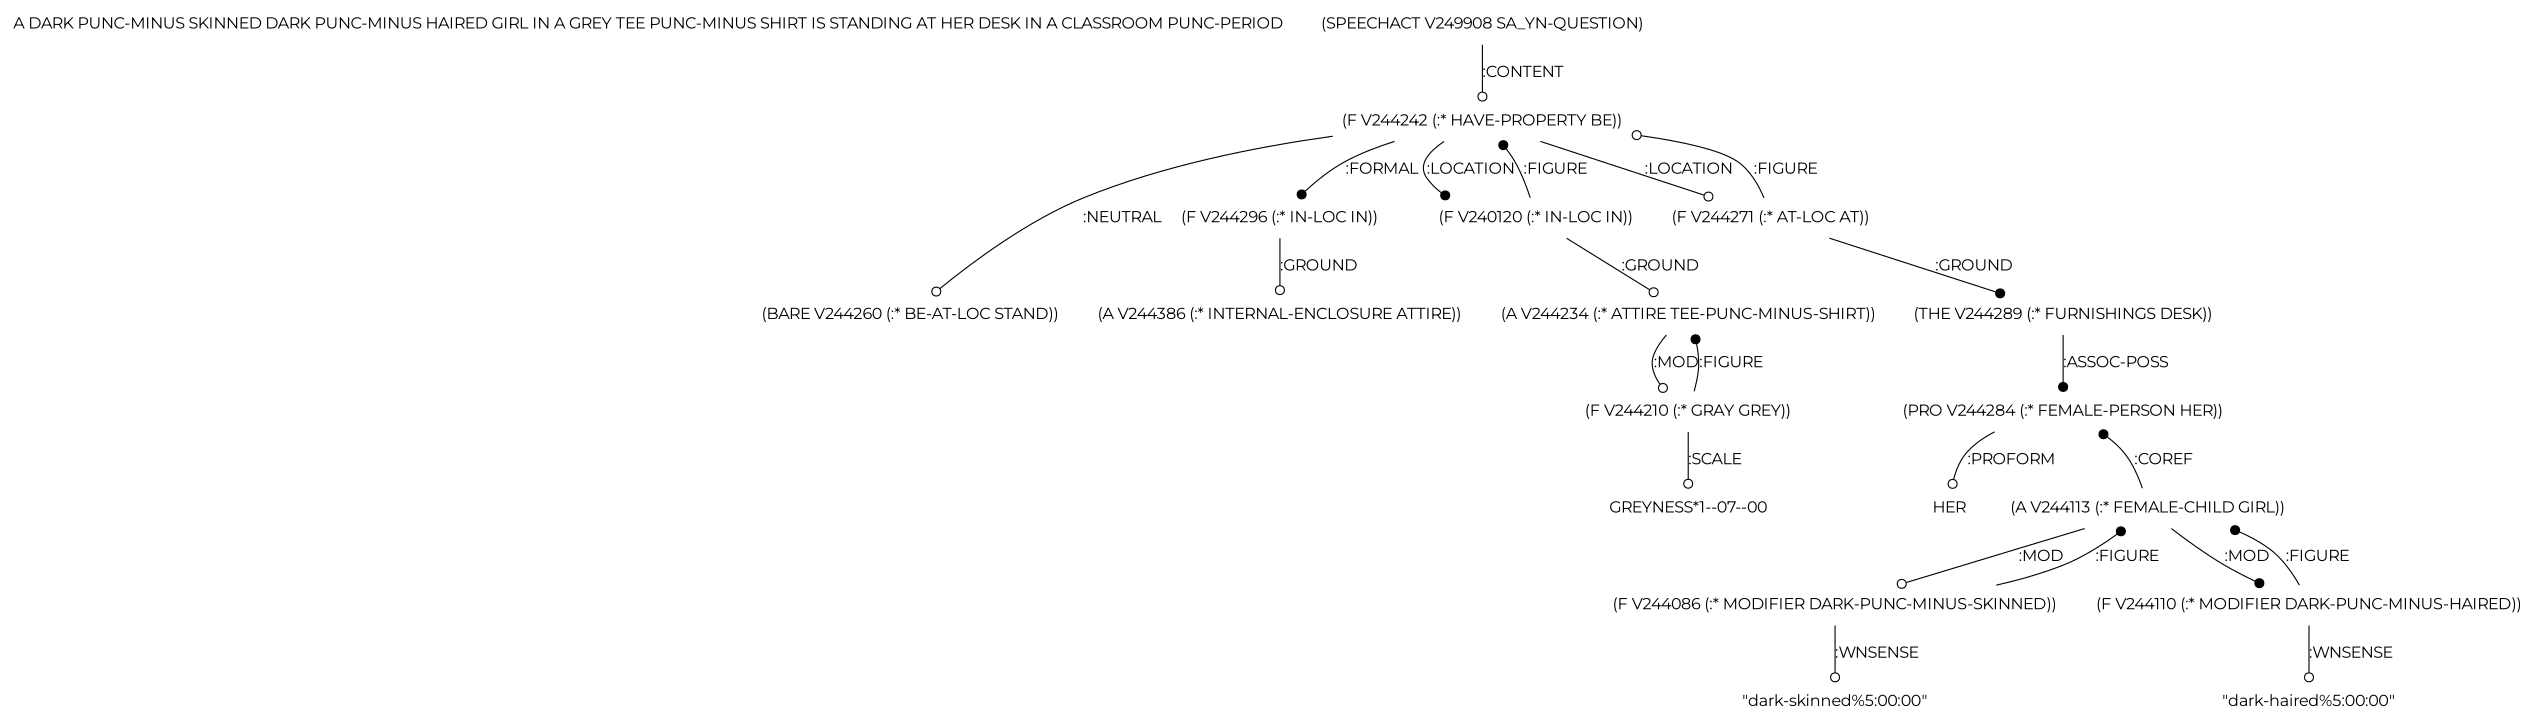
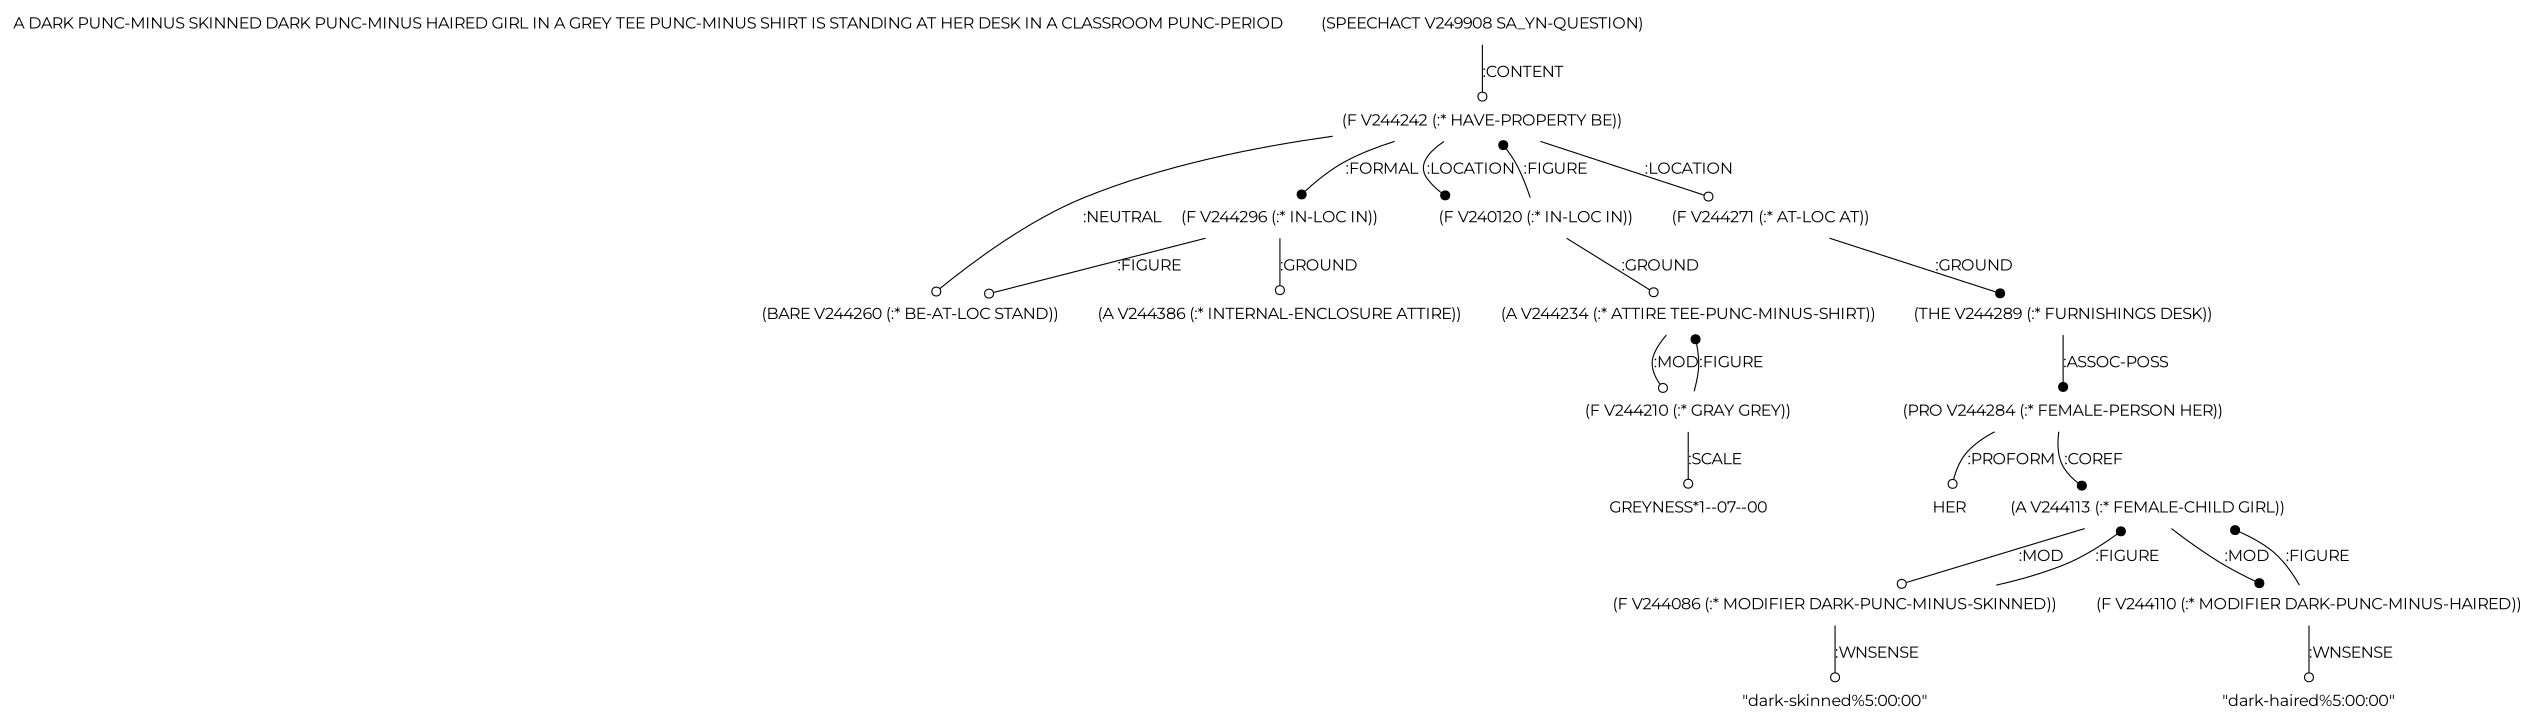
  digraph {
    fontname=Montserrat
    node [fontname=Montserrat shape=none]
    edge [arrowhead=odot fontname=Montserrat]
    "A DARK PUNC-MINUS SKINNED DARK PUNC-MINUS HAIRED GIRL IN A GREY TEE PUNC-MINUS SHIRT IS STANDING AT HER DESK IN A CLASSROOM PUNC-PERIOD"
    n2 [label="(SPEECHACT V249908 SA_YN-QUESTION)"]
    n3 [label="(F V244242 (:* HAVE-PROPERTY BE))"]
    n4 [label="(BARE V244260 (:* BE-AT-LOC STAND))"]
    n5 [label="(F V244296 (:* IN-LOC IN))"]
    n6 [label="(F V240120 (:* IN-LOC IN))"]
    n7 [label="(F V244271 (:* AT-LOC AT))"]
    n8 [label="(A V244386 (:* INTERNAL-ENCLOSURE ATTIRE))"]
    n9 [label="(A V244234 (:* ATTIRE TEE-PUNC-MINUS-SHIRT))"]
    n10 [label="(THE V244289 (:* FURNISHINGS DESK))"]
    n11 [label="(F V244210 (:* GRAY GREY))"]
    n12 [label="(PRO V244284 (:* FEMALE-PERSON HER))"]
    n13 [label="GREYNESS*1--07--00"]
    n14 [label=HER]
    n15 [label="(A V244113 (:* FEMALE-CHILD GIRL))"]
    n16 [label="(F V244086 (:* MODIFIER DARK-PUNC-MINUS-SKINNED))"]
    n17 [label="(F V244110 (:* MODIFIER DARK-PUNC-MINUS-HAIRED))"]
    n18 [label="\"dark-skinned%5:00:00\""]
    n19 [label="\"dark-haired%5:00:00\""]
    n2 -> n3 [label=":CONTENT"]
    n3 -> n4 [label=":NEUTRAL"]
    n3 -> n5 [arrowhead=dot label=":FORMAL"]
    n3 -> n6 [arrowhead=dot label=":LOCATION"]
    n3 -> n7 [label=":LOCATION"]
+   n5 -> n4 [label=":FIGURE"]
    n5 -> n8 [label=":GROUND"]
    n6 -> n3 [arrowhead=dot label=":FIGURE"]
    n6 -> n9 [label=":GROUND"]
-   n7 -> n3 [label=":FIGURE"]
    n7 -> n10 [arrowhead=dot label=":GROUND"]
    n9 -> n11 [label=":MOD"]
    n10 -> n12 [arrowhead=dot label=":ASSOC-POSS"]
    n11 -> n9 [arrowhead=dot label=":FIGURE"]
    n11 -> n13 [label=":SCALE"]
    n12 -> n14 [label=":PROFORM"]
-   n15 -> n12 [arrowhead=dot label=":COREF"]
+   n12 -> n15 [arrowhead=dot label=":COREF"]
    n15 -> n16 [label=":MOD"]
    n15 -> n17 [arrowhead=dot label=":MOD"]
    n16 -> n15 [arrowhead=dot label=":FIGURE"]
    n16 -> n18 [label=":WNSENSE"]
    n17 -> n15 [arrowhead=dot label=":FIGURE"]
    n17 -> n19 [label=":WNSENSE"]
  }
